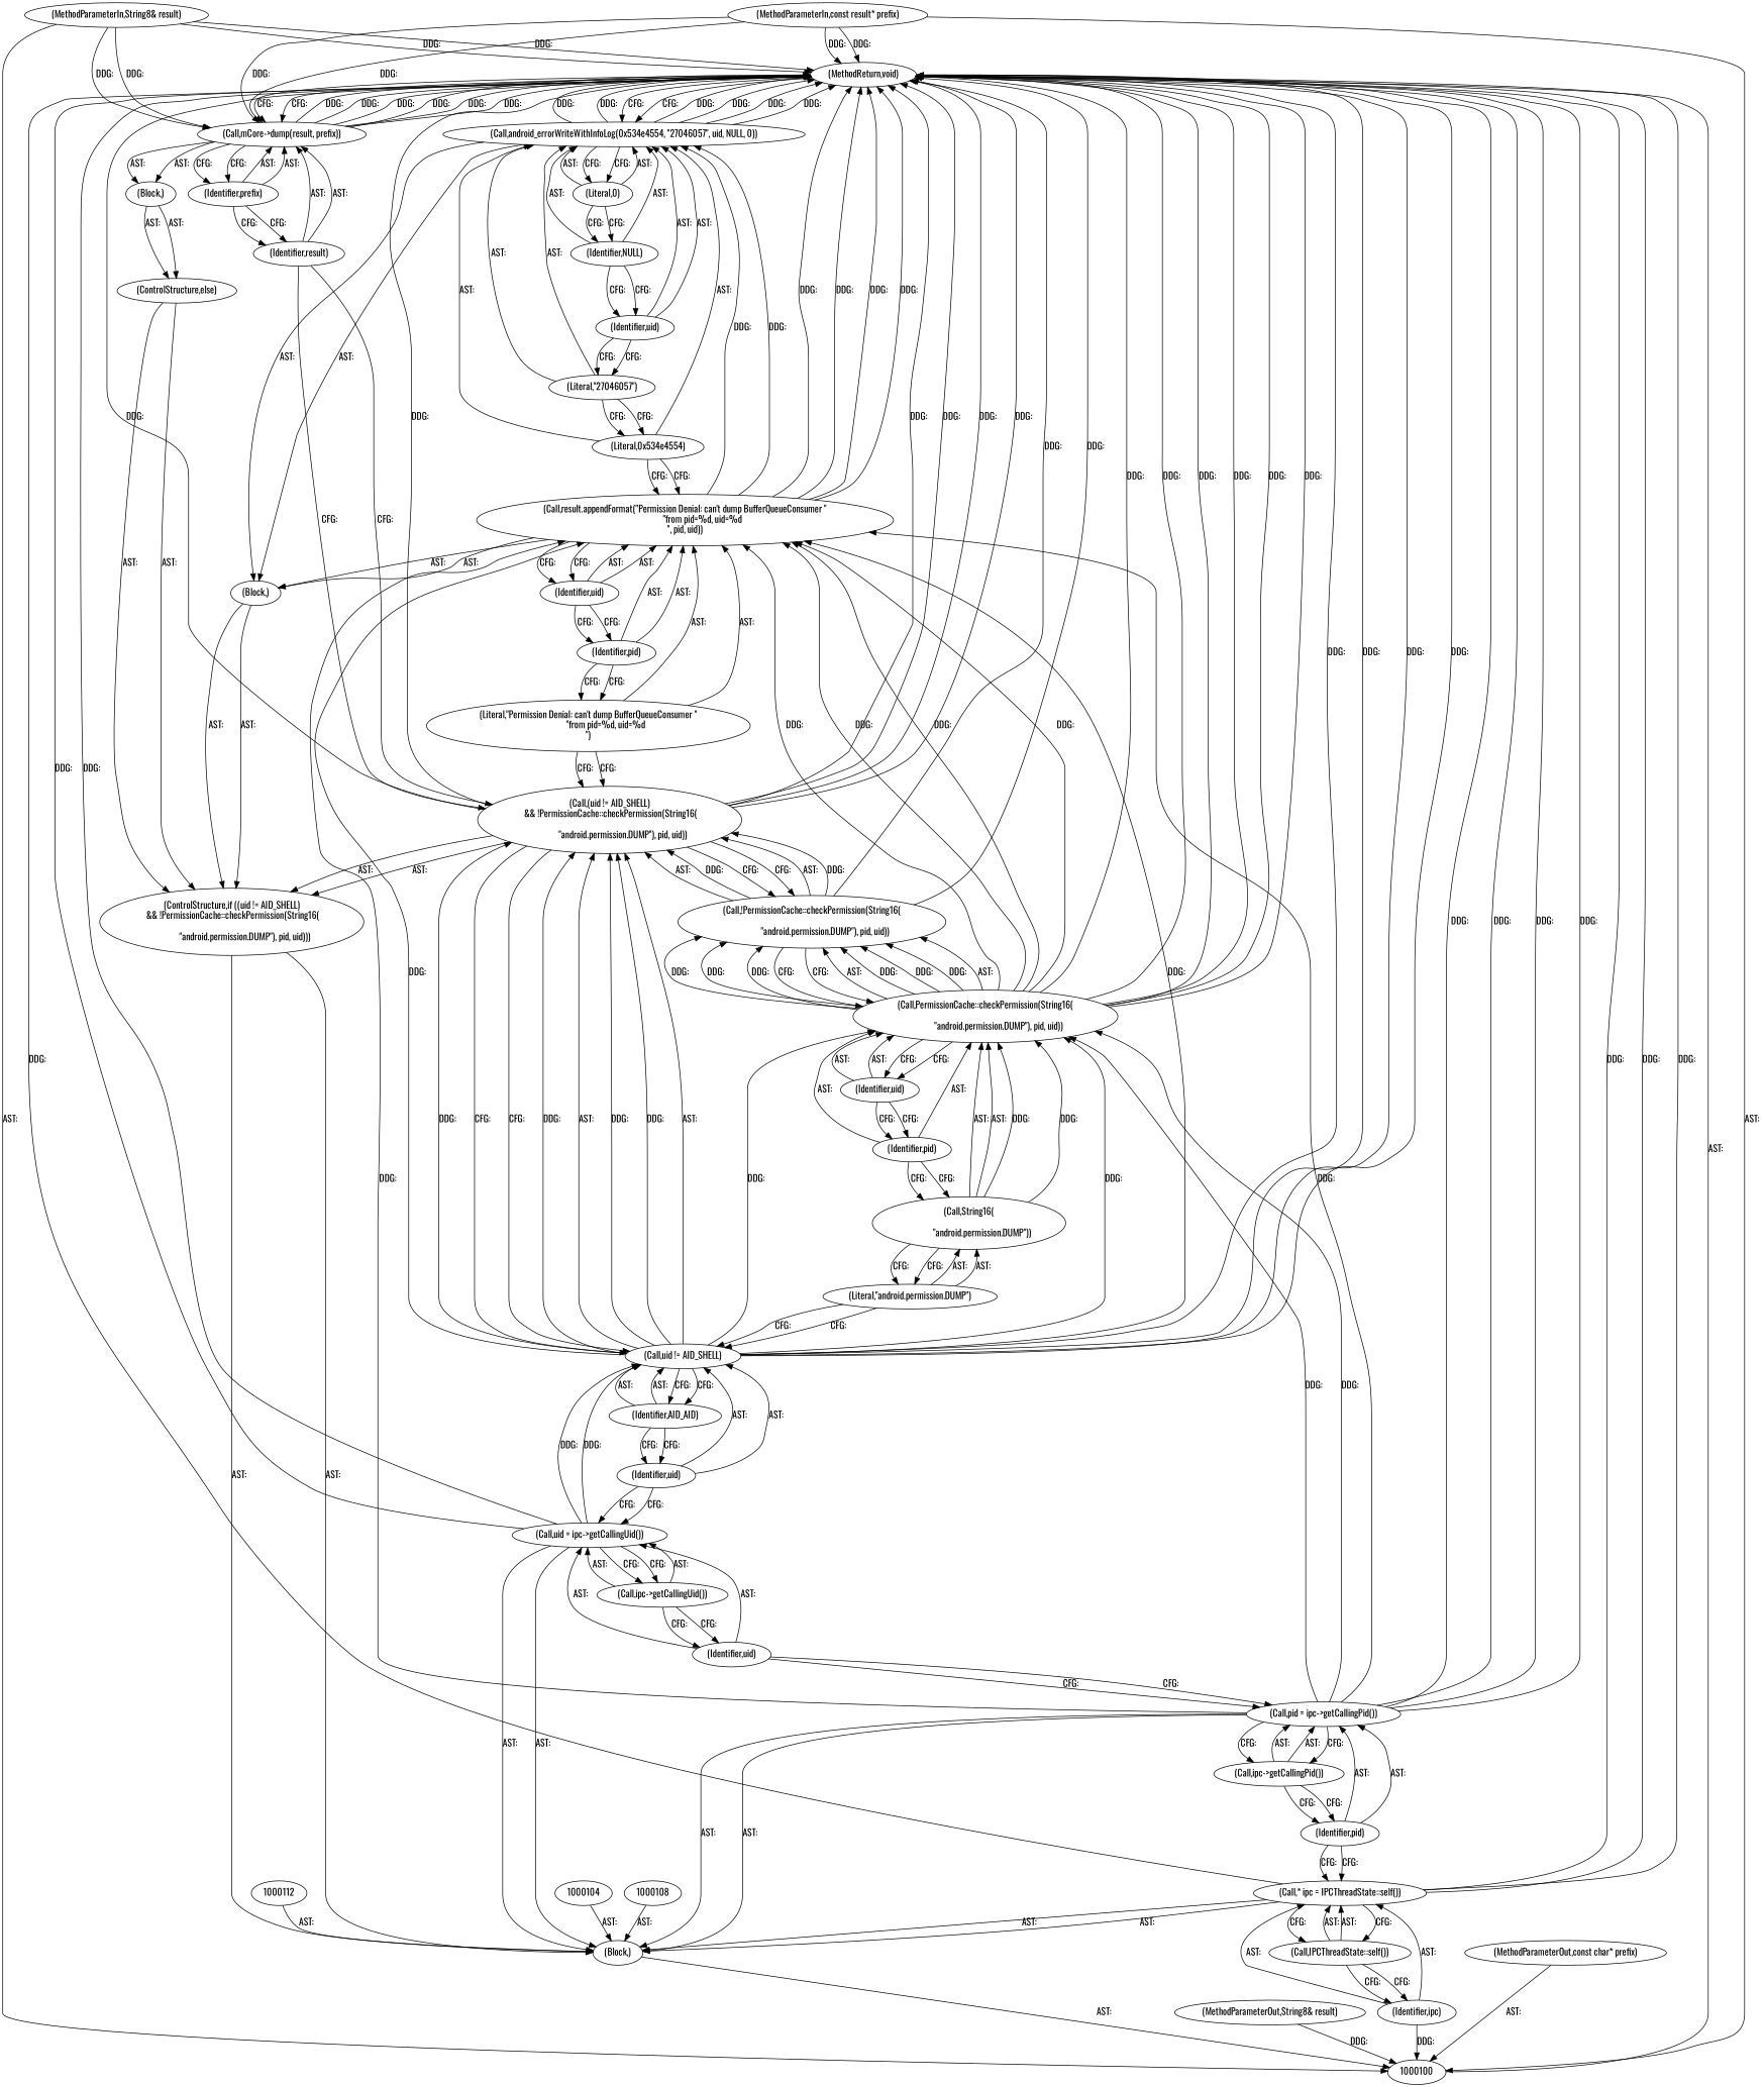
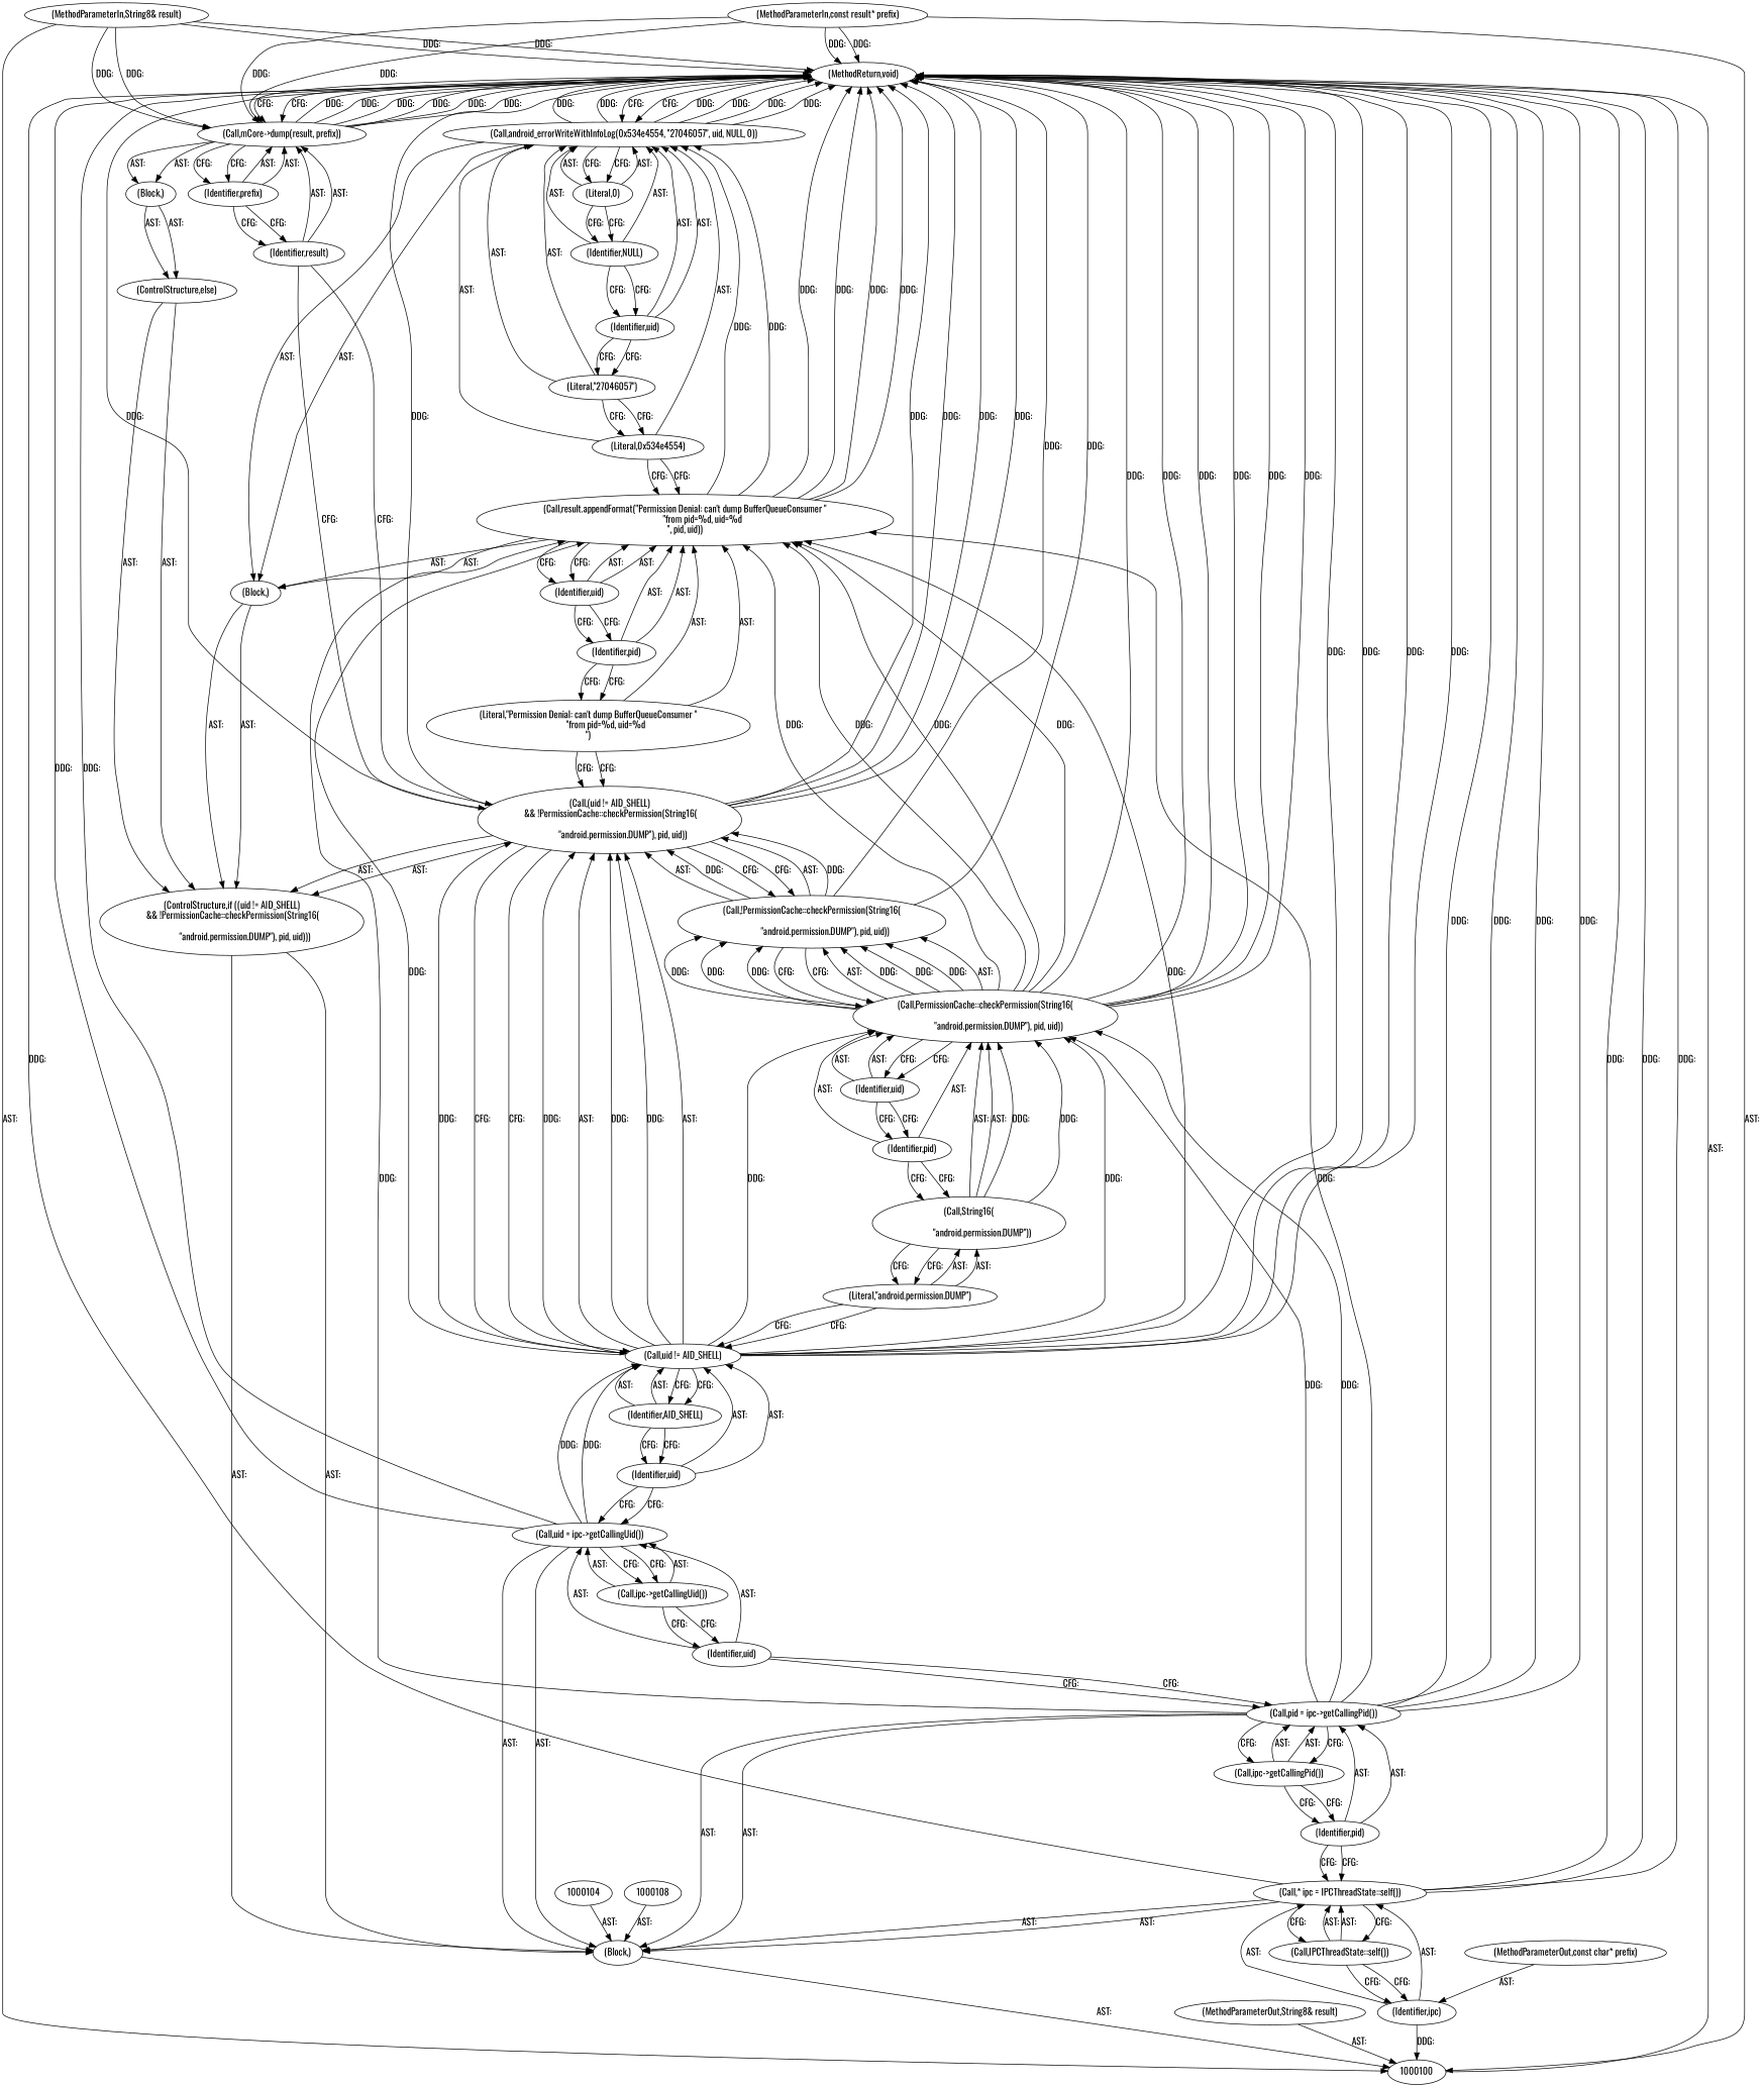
  digraph {
    fontname=Oswald
    node [fontname=Oswald]
    edge [fontname=Oswald]
    n1 [label="(MethodReturn,void)"]
    n2 [label="(Call,android_errorWriteWithInfoLog(0x534e4554, \"27046057\", uid, NULL, 0))"]
    n3 [label="(Call,mCore->dump(result, prefix))"]
    n4 [label="(Literal,0)"]
    n5 [label="(Block,)"]
    n6 [label="(Block,)"]
    n7 [label="(Identifier,prefix)"]
    1000100
    n9 [label="(MethodParameterIn,String8& result)"]
    n10 [label="(MethodParameterOut,String8& result)"]
    n11 [label="(MethodParameterIn,const result* prefix)"]
    n12 [label="(MethodParameterOut,const char* prefix)"]
    n13 [label="(Block,)"]
    n14 [label="(Identifier,pid)"]
    n15 [label="(Literal,\"Permission Denial: can't dump BufferQueueConsumer \"\n                 \"from pid=%d, uid=%d\n\")"]
    n16 [label="(Call,result.appendFormat(\"Permission Denial: can't dump BufferQueueConsumer \"\n                 \"from pid=%d, uid=%d\n\", pid, uid))"]
    n17 [label="(Call,(uid != AID_SHELL)\n && !PermissionCache::checkPermission(String16(\n\n             \"android.permission.DUMP\"), pid, uid))"]
    n18 [label="(Identifier,uid)"]
    n19 [label="(Literal,0x534e4554)"]
    n20 [label="(Literal,\"27046057\")"]
    n21 [label="(Identifier,uid)"]
    n22 [label="(Identifier,NULL)"]
    n23 [label="(ControlStructure,if ((uid != AID_SHELL)\n && !PermissionCache::checkPermission(String16(\n\n             \"android.permission.DUMP\"), pid, uid)))"]
    n24 [label="(ControlStructure,else)"]
    n25 [label="(Identifier,result)"]
    n26 [label="(Call,uid != AID_SHELL)"]
    n27 [label="(Call,!PermissionCache::checkPermission(String16(\n\n             \"android.permission.DUMP\"), pid, uid))"]
    n28 [label="(Call,* ipc = IPCThreadState::self())"]
    n29 [label="(Call,IPCThreadState::self())"]
    n30 [label="(Identifier,ipc)"]
    n31 [label="(Call,pid = ipc->getCallingPid())"]
    n32 [label="(Call,ipc->getCallingPid())"]
    n33 [label="(Call,PermissionCache::checkPermission(String16(\n\n             \"android.permission.DUMP\"), pid, uid))"]
    n34 [label="(Identifier,pid)"]
    n35 [label="(Identifier,uid)"]
    n36 [label="(Call,uid = ipc->getCallingUid())"]
    n37 [label="(Call,ipc->getCallingUid())"]
    n38 [label="(Identifier,uid)"]
-   n39 [label="(Identifier,AID_AID)"]
+   n39 [label="(Identifier,AID_SHELL)"]
    n40 [label="(Identifier,uid)"]
    n41 [label="(Call,String16(\n\n             \"android.permission.DUMP\"))"]
    n42 [label="(Literal,\"android.permission.DUMP\")"]
    n43 [label="(Identifier,pid)"]
    1000104
    1000108
-   1000112
    n1 -> n2 [label="CFG: "]
    n1 -> n2 [label="CFG: "]
    n1 -> n3 [label="CFG: "]
    n1 -> n3 [label="CFG: "]
    n2 -> n1 [label="DDG: "]
    n2 -> n1 [label="DDG: "]
    n2 -> n1 [label="DDG: "]
    n2 -> n1 [label="DDG: "]
    n2 -> n1 [label="DDG: "]
    n2 -> n1 [label="DDG: "]
    n2 -> n4 [label="CFG: "]
    n2 -> n4 [label="CFG: "]
    n2 -> n5 [label="AST: "]
    n2 -> n5 [label="AST: "]
    n3 -> n1 [label="DDG: "]
    n3 -> n1 [label="DDG: "]
    n3 -> n1 [label="DDG: "]
    n3 -> n1 [label="DDG: "]
    n3 -> n1 [label="DDG: "]
    n3 -> n1 [label="DDG: "]
    n3 -> n6 [label="AST: "]
    n3 -> n6 [label="AST: "]
    n3 -> n7 [label="CFG: "]
    n3 -> n7 [label="CFG: "]
    n4 -> n2 [label="AST: "]
    n4 -> n2 [label="AST: "]
    n4 -> n22 [label="CFG: "]
    n4 -> n22 [label="CFG: "]
    n5 -> n23 [label="AST: "]
    n5 -> n23 [label="AST: "]
    n6 -> n24 [label="AST: "]
    n6 -> n24 [label="AST: "]
    n7 -> n3 [label="AST: "]
    n7 -> n3 [label="AST: "]
    n7 -> n25 [label="CFG: "]
    n7 -> n25 [label="CFG: "]
    1000100 -> n1 [label="AST: "]
    n9 -> n1 [label="DDG: "]
    n9 -> n1 [label="DDG: "]
    n9 -> n3 [label="DDG: "]
    n9 -> n3 [label="DDG: "]
    n9 -> 1000100 [label="AST: "]
-   n10 -> 1000100 [label="DDG: "]
+   n10 -> 1000100 [label="AST: "]
    n11 -> n1 [label="DDG: "]
    n11 -> n1 [label="DDG: "]
    n11 -> n3 [label="DDG: "]
    n11 -> n3 [label="DDG: "]
    n11 -> 1000100 [label="AST: "]
-   n12 -> 1000100 [label="AST: "]
+   n12 -> n30 [label="AST: "]
    n13 -> 1000100 [label="AST: "]
    n14 -> n15 [label="CFG: "]
    n14 -> n15 [label="CFG: "]
    n14 -> n16 [label="AST: "]
    n14 -> n16 [label="AST: "]
    n15 -> n16 [label="AST: "]
    n15 -> n16 [label="AST: "]
    n15 -> n17 [label="CFG: "]
    n15 -> n17 [label="CFG: "]
    n16 -> n1 [label="DDG: "]
    n16 -> n1 [label="DDG: "]
    n16 -> n1 [label="DDG: "]
    n16 -> n1 [label="DDG: "]
    n16 -> n2 [label="DDG: "]
    n16 -> n2 [label="DDG: "]
    n16 -> n5 [label="AST: "]
    n16 -> n5 [label="AST: "]
    n16 -> n18 [label="CFG: "]
    n16 -> n18 [label="CFG: "]
    n17 -> n1 [label="DDG: "]
    n17 -> n1 [label="DDG: "]
    n17 -> n1 [label="DDG: "]
    n17 -> n1 [label="DDG: "]
    n17 -> n1 [label="DDG: "]
    n17 -> n1 [label="DDG: "]
    n17 -> n23 [label="AST: "]
    n17 -> n23 [label="AST: "]
    n17 -> n26 [label="CFG: "]
    n17 -> n26 [label="CFG: "]
    n17 -> n27 [label="CFG: "]
    n17 -> n27 [label="CFG: "]
    n18 -> n14 [label="CFG: "]
    n18 -> n14 [label="CFG: "]
    n18 -> n16 [label="AST: "]
    n18 -> n16 [label="AST: "]
    n19 -> n2 [label="AST: "]
    n19 -> n2 [label="AST: "]
    n19 -> n16 [label="CFG: "]
    n19 -> n16 [label="CFG: "]
    n20 -> n2 [label="AST: "]
    n20 -> n2 [label="AST: "]
    n20 -> n19 [label="CFG: "]
    n20 -> n19 [label="CFG: "]
    n21 -> n2 [label="AST: "]
    n21 -> n2 [label="AST: "]
    n21 -> n20 [label="CFG: "]
    n21 -> n20 [label="CFG: "]
    n22 -> n2 [label="AST: "]
    n22 -> n2 [label="AST: "]
    n22 -> n21 [label="CFG: "]
    n22 -> n21 [label="CFG: "]
    n23 -> n13 [label="AST: "]
    n23 -> n13 [label="AST: "]
    n24 -> n23 [label="AST: "]
    n24 -> n23 [label="AST: "]
    n25 -> n3 [label="AST: "]
    n25 -> n3 [label="AST: "]
    n25 -> n17 [label="CFG: "]
    n25 -> n17 [label="CFG: "]
    n26 -> n1 [label="DDG: "]
    n26 -> n1 [label="DDG: "]
    n26 -> n1 [label="DDG: "]
    n26 -> n1 [label="DDG: "]
    n26 -> n16 [label="DDG: "]
    n26 -> n16 [label="DDG: "]
    n26 -> n17 [label="AST: "]
    n26 -> n17 [label="DDG: "]
    n26 -> n17 [label="DDG: "]
    n26 -> n17 [label="AST: "]
    n26 -> n17 [label="DDG: "]
    n26 -> n17 [label="DDG: "]
    n26 -> n33 [label="DDG: "]
    n26 -> n33 [label="DDG: "]
    n26 -> n39 [label="CFG: "]
    n26 -> n39 [label="CFG: "]
    n27 -> n1 [label="DDG: "]
    n27 -> n1 [label="DDG: "]
    n27 -> n17 [label="AST: "]
    n27 -> n17 [label="DDG: "]
    n27 -> n17 [label="AST: "]
    n27 -> n17 [label="DDG: "]
    n27 -> n33 [label="CFG: "]
    n27 -> n33 [label="CFG: "]
    n28 -> n1 [label="DDG: "]
    n28 -> n1 [label="DDG: "]
    n28 -> n1 [label="DDG: "]
    n28 -> n1 [label="DDG: "]
    n28 -> n13 [label="AST: "]
    n28 -> n13 [label="AST: "]
    n28 -> n29 [label="CFG: "]
    n28 -> n29 [label="CFG: "]
    n29 -> n28 [label="AST: "]
    n29 -> n28 [label="AST: "]
    n29 -> n30 [label="CFG: "]
    n29 -> n30 [label="CFG: "]
    n30 -> 1000100 [label="DDG: "]
    n30 -> n28 [label="AST: "]
    n30 -> n28 [label="AST: "]
    n31 -> n1 [label="DDG: "]
    n31 -> n1 [label="DDG: "]
    n31 -> n1 [label="DDG: "]
    n31 -> n1 [label="DDG: "]
    n31 -> n13 [label="AST: "]
    n31 -> n13 [label="AST: "]
    n31 -> n16 [label="DDG: "]
    n31 -> n16 [label="DDG: "]
    n31 -> n32 [label="CFG: "]
    n31 -> n32 [label="CFG: "]
    n31 -> n33 [label="DDG: "]
    n31 -> n33 [label="DDG: "]
    n32 -> n31 [label="AST: "]
    n32 -> n31 [label="AST: "]
    n32 -> n34 [label="CFG: "]
    n32 -> n34 [label="CFG: "]
    n33 -> n1 [label="DDG: "]
    n33 -> n1 [label="DDG: "]
    n33 -> n1 [label="DDG: "]
    n33 -> n1 [label="DDG: "]
    n33 -> n1 [label="DDG: "]
    n33 -> n1 [label="DDG: "]
    n33 -> n16 [label="DDG: "]
    n33 -> n16 [label="DDG: "]
    n33 -> n16 [label="DDG: "]
    n33 -> n16 [label="DDG: "]
    n33 -> n27 [label="AST: "]
    n33 -> n27 [label="DDG: "]
    n33 -> n27 [label="DDG: "]
    n33 -> n27 [label="DDG: "]
    n33 -> n27 [label="AST: "]
    n33 -> n27 [label="DDG: "]
    n33 -> n27 [label="DDG: "]
    n33 -> n27 [label="DDG: "]
    n33 -> n35 [label="CFG: "]
    n33 -> n35 [label="CFG: "]
    n34 -> n28 [label="CFG: "]
    n34 -> n28 [label="CFG: "]
    n34 -> n31 [label="AST: "]
    n34 -> n31 [label="AST: "]
    n35 -> n33 [label="AST: "]
    n35 -> n33 [label="AST: "]
    n35 -> n43 [label="CFG: "]
    n35 -> n43 [label="CFG: "]
    n36 -> n1 [label="DDG: "]
    n36 -> n1 [label="DDG: "]
    n36 -> n13 [label="AST: "]
    n36 -> n13 [label="AST: "]
    n36 -> n26 [label="DDG: "]
    n36 -> n26 [label="DDG: "]
    n36 -> n37 [label="CFG: "]
    n36 -> n37 [label="CFG: "]
    n37 -> n36 [label="AST: "]
    n37 -> n36 [label="AST: "]
    n37 -> n38 [label="CFG: "]
    n37 -> n38 [label="CFG: "]
    n38 -> n31 [label="CFG: "]
    n38 -> n31 [label="CFG: "]
    n38 -> n36 [label="AST: "]
    n38 -> n36 [label="AST: "]
    n39 -> n26 [label="AST: "]
    n39 -> n26 [label="AST: "]
    n39 -> n40 [label="CFG: "]
    n39 -> n40 [label="CFG: "]
    n40 -> n26 [label="AST: "]
    n40 -> n26 [label="AST: "]
    n40 -> n36 [label="CFG: "]
    n40 -> n36 [label="CFG: "]
    n41 -> n33 [label="AST: "]
    n41 -> n33 [label="DDG: "]
    n41 -> n33 [label="AST: "]
    n41 -> n33 [label="DDG: "]
    n41 -> n42 [label="CFG: "]
    n41 -> n42 [label="CFG: "]
    n42 -> n26 [label="CFG: "]
    n42 -> n26 [label="CFG: "]
    n42 -> n41 [label="AST: "]
    n42 -> n41 [label="AST: "]
    n43 -> n33 [label="AST: "]
    n43 -> n33 [label="AST: "]
    n43 -> n41 [label="CFG: "]
    n43 -> n41 [label="CFG: "]
    1000104 -> n13 [label="AST: "]
    1000108 -> n13 [label="AST: "]
-   1000112 -> n13 [label="AST: "]
  }
